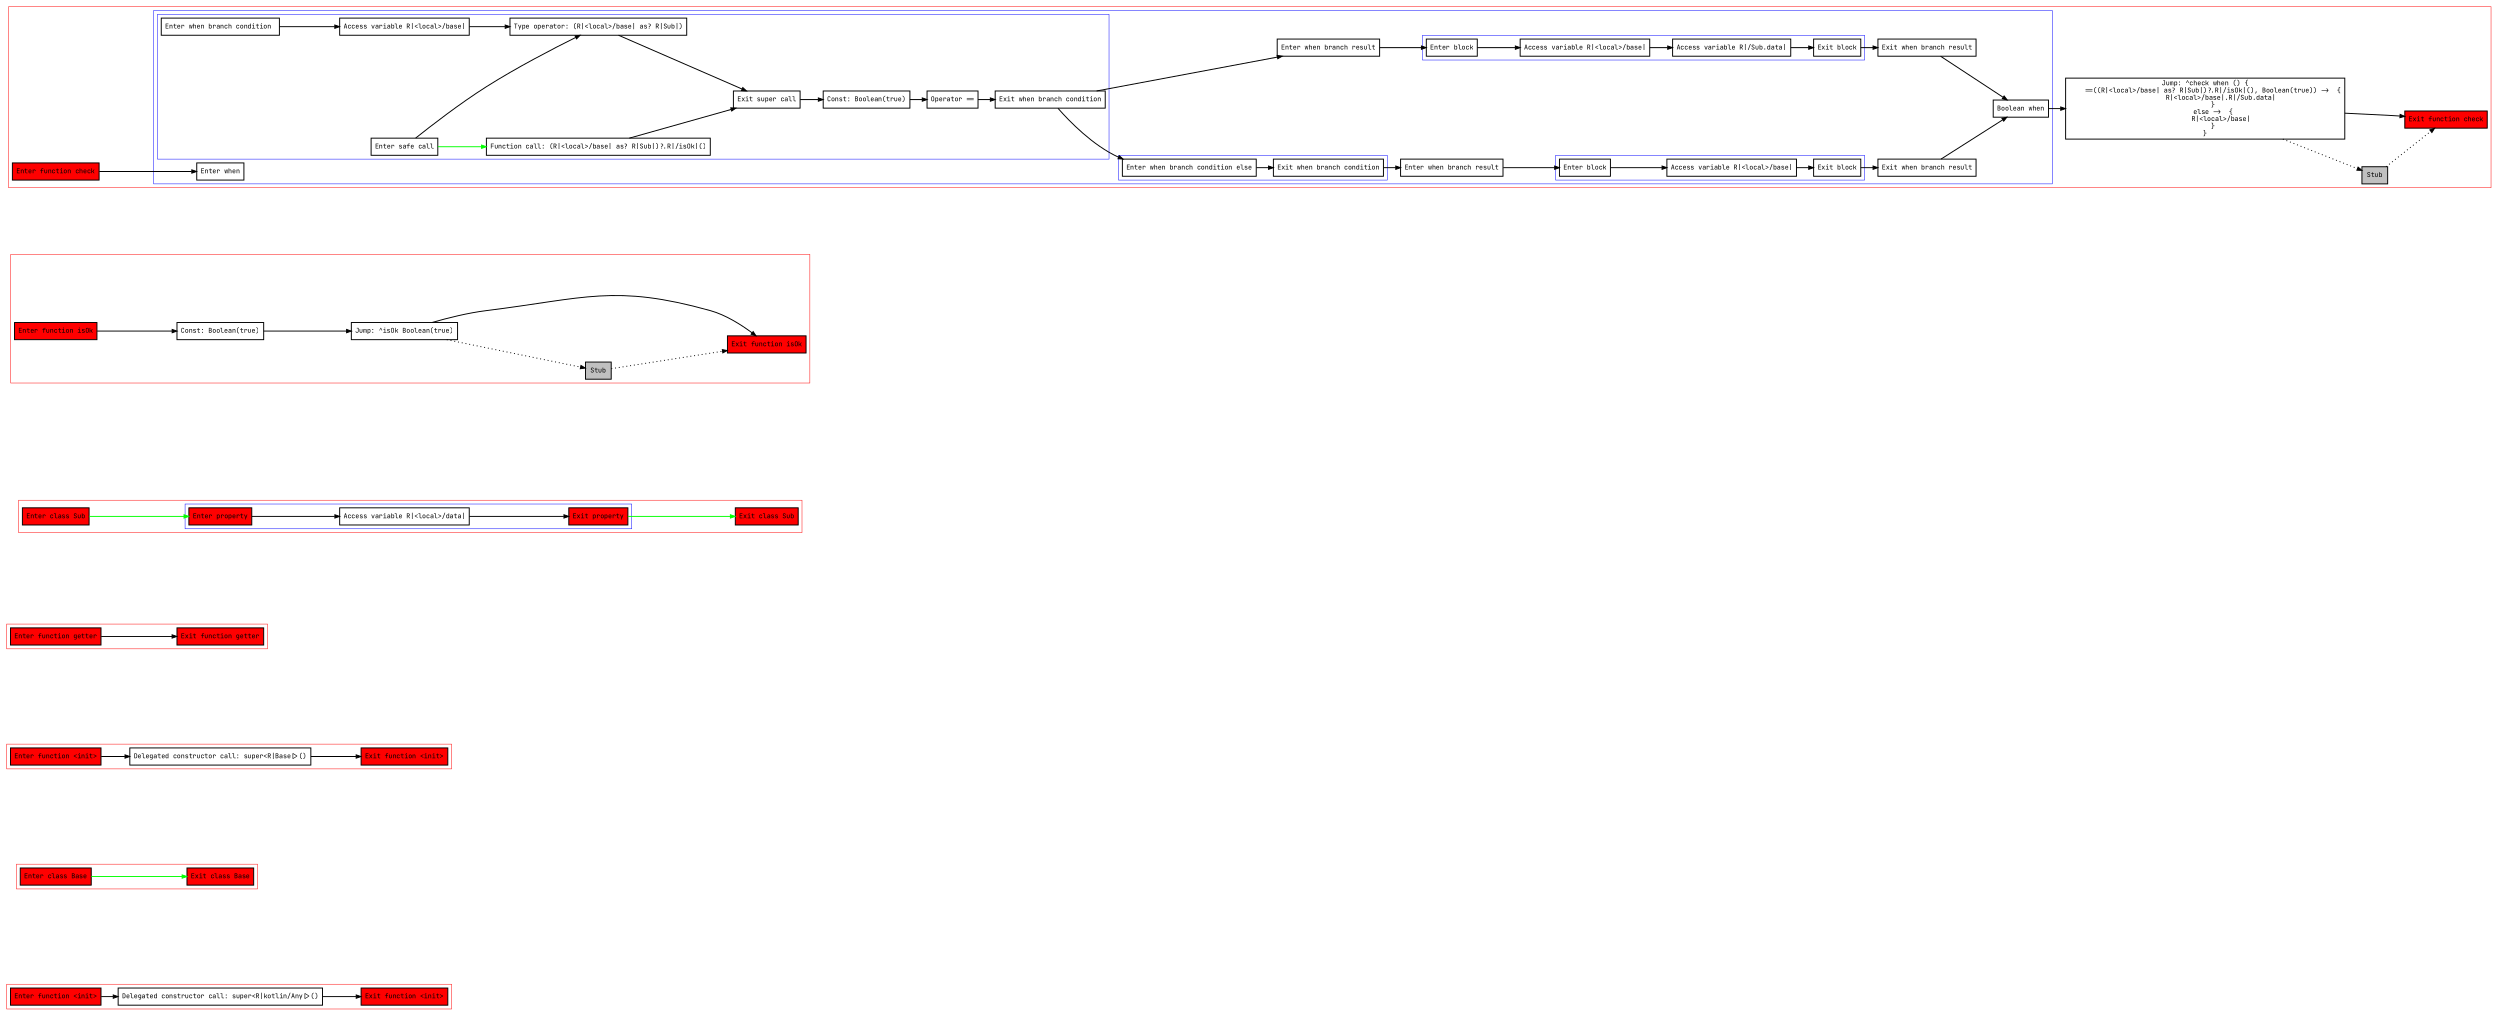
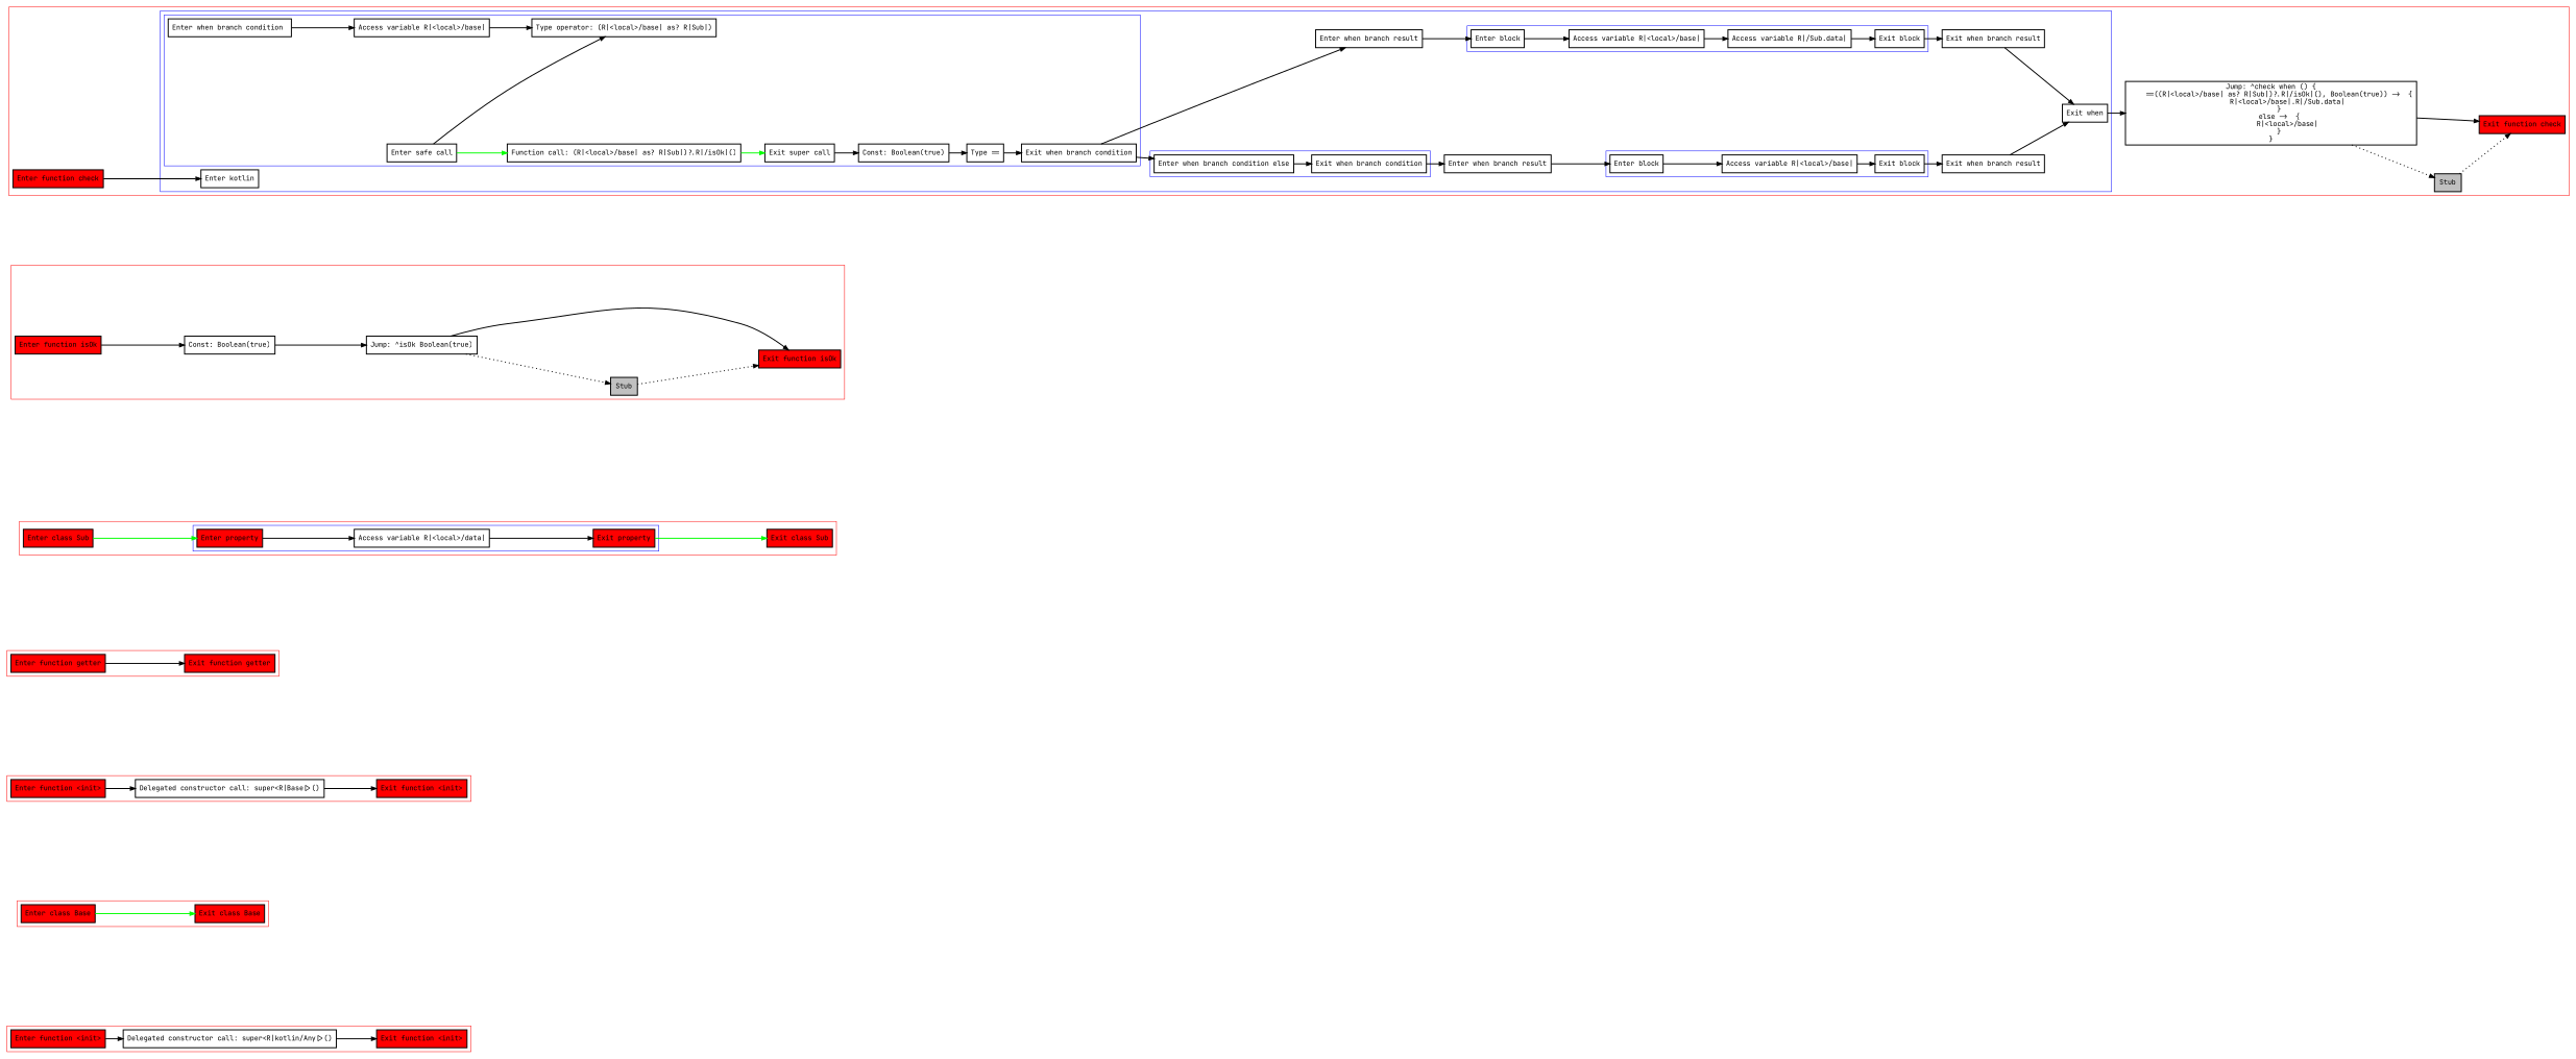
  digraph {
    fontname="JetBrains Mono"
    nodesep=3
    rankdir=LR
    node [fontname="JetBrains Mono" penwidth=2 shape=box]
    edge [fontname="JetBrains Mono" penwidth=2]
    n1 [fillcolor=red label="Enter function <init>" style=filled]
    n2 [label="Delegated constructor call: super<R|kotlin/Any|>()"]
    n3 [fillcolor=red label="Exit function <init>" style=filled]
    n4 [fillcolor=red label="Enter class Base" style=filled]
    n5 [fillcolor=red label="Exit class Base" style=filled]
    n6 [fillcolor=red label="Enter function <init>" style=filled]
    n7 [label="Delegated constructor call: super<R|Base|>()"]
    n8 [fillcolor=red label="Exit function <init>" style=filled]
    n9 [fillcolor=red label="Enter function getter" style=filled]
    n10 [fillcolor=red label="Exit function getter" style=filled]
    n11 [fillcolor=red label="Enter property" style=filled]
    n12 [label="Access variable R|<local>/data|"]
    n13 [fillcolor=red label="Exit property" style=filled]
    n14 [fillcolor=red label="Enter class Sub" style=filled]
    n15 [fillcolor=red label="Exit class Sub" style=filled]
    n16 [fillcolor=red label="Enter function isOk" style=filled]
    n17 [label="Const: Boolean(true)"]
    n18 [label="Jump: ^isOk Boolean(true)"]
    n19 [fillcolor=gray label=Stub style=filled]
    n20 [fillcolor=red label="Exit function isOk" style=filled]
    n21 [label="Enter when branch condition "]
    n22 [label="Access variable R|<local>/base|"]
    n23 [label="Type operator: (R|<local>/base| as? R|Sub|)"]
    n24 [label="Enter safe call"]
    n25 [label="Function call: (R|<local>/base| as? R|Sub|)?.R|/isOk|()"]
    n26 [label="Exit super call"]
    n27 [label="Const: Boolean(true)"]
-   n28 [label="Operator =="]
+   n28 [label="Type =="]
    n29 [label="Exit when branch condition"]
    n30 [label="Enter when branch condition else"]
    n31 [label="Exit when branch condition"]
    n32 [label="Enter block"]
    n33 [label="Access variable R|<local>/base|"]
    n34 [label="Exit block"]
    n35 [label="Enter block"]
    n36 [label="Access variable R|<local>/base|"]
    n37 [label="Access variable R|/Sub.data|"]
    n38 [label="Exit block"]
-   n39 [label="Enter when"]
+   n39 [label="Enter kotlin"]
    n40 [label="Enter when branch result"]
    n41 [label="Exit when branch result"]
    n42 [label="Enter when branch result"]
    n43 [label="Exit when branch result"]
-   n44 [label="Boolean when"]
+   n44 [label="Exit when"]
    n45 [fillcolor=red label="Enter function check" style=filled]
    n46 [label="Jump: ^check when () {\n    ==((R|<local>/base| as? R|Sub|)?.R|/isOk|(), Boolean(true)) ->  {\n        R|<local>/base|.R|/Sub.data|\n    }\n    else ->  {\n        R|<local>/base|\n    }\n}\n"]
    n47 [fillcolor=gray label=Stub style=filled]
    n48 [fillcolor=red label="Exit function check" style=filled]
    subgraph cluster_1 {
      color=red
      n1
      n2
      n3
    }
    subgraph cluster_2 {
      color=red
      n4
      n5
    }
    subgraph cluster_3 {
      color=red
      n6
      n7
      n8
    }
    subgraph cluster_4 {
      color=red
      n9
      n10
    }
    subgraph cluster_5 {
      color=red
      n14
      n15
      subgraph cluster_6 {
        color=blue
        n11
        n12
        n13
      }
    }
    subgraph cluster_7 {
      color=red
      n16
      n17
      n18
      n19
      n20
    }
    subgraph cluster_8 {
      color=red
      n45
      n46
      n47
      n48
      subgraph cluster_9 {
        color=blue
        n39
        n40
        n41
        n42
        n43
        n44
        subgraph cluster_10 {
          color=blue
          n21
          n22
          n23
          n24
          n25
          n26
          n27
          n28
          n29
        }
        subgraph cluster_11 {
          color=blue
          n30
          n31
        }
        subgraph cluster_12 {
          color=blue
          n32
          n33
          n34
        }
        subgraph cluster_13 {
          color=blue
          n35
          n36
          n37
          n38
        }
      }
    }
    n1 -> n2
    n2 -> n3
    n4 -> n5 [color=green]
    n6 -> n7
    n7 -> n8
    n9 -> n10
    n11 -> n12
    n12 -> n13
    n13 -> n15 [color=green]
    n14 -> n11 [color=green]
    n16 -> n17
    n17 -> n18
    n18 -> n19 [style=dotted]
    n18 -> n20
    n19 -> n20 [style=dotted]
    n21 -> n22
    n22 -> n23
-   n23 -> n26
    n24 -> n23
    n24 -> n25 [color=green]
-   n25 -> n26
+   n25 -> n26 [color=green]
    n26 -> n27
    n27 -> n28
    n28 -> n29
    n29 -> n30
    n29 -> n42
    n30 -> n31
    n31 -> n40
    n32 -> n33
    n33 -> n34
    n34 -> n41
    n35 -> n36
    n36 -> n37
    n37 -> n38
    n38 -> n43
    n40 -> n32
    n41 -> n44
    n42 -> n35
    n43 -> n44
    n44 -> n46
    n45 -> n39
    n46 -> n47 [style=dotted]
    n46 -> n48
    n47 -> n48 [style=dotted]
  }
